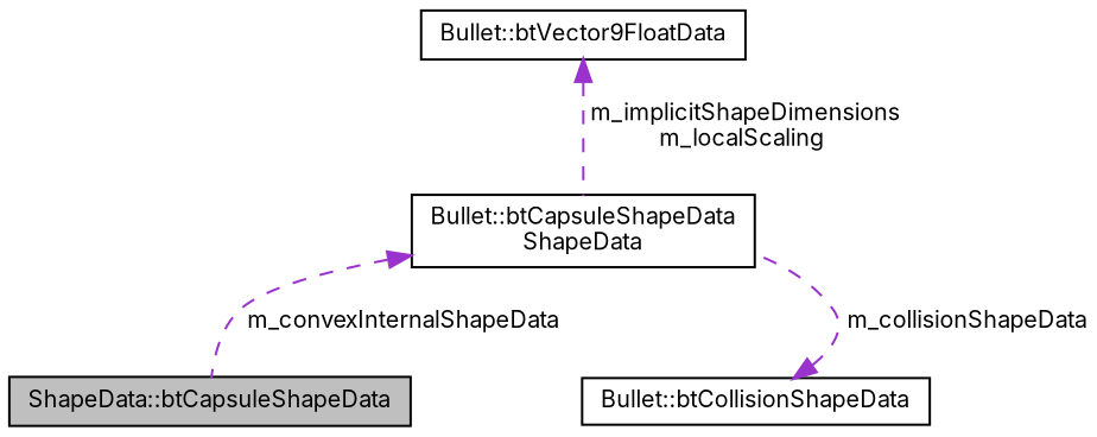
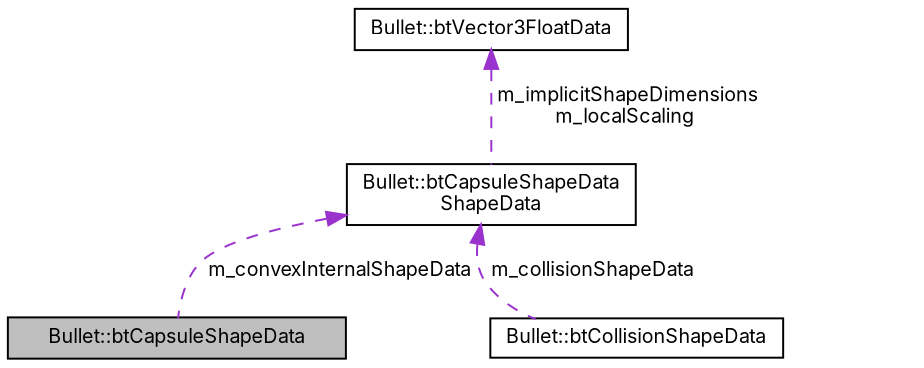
  digraph {
    fontname=Inter
    node [color=black fillcolor=white fontname=Inter fontsize=10 shape=record style=filled]
    edge [color=darkorchid3 dir=back fontname=Inter fontsize=10 labelfontname=Helvetica labelfontsize=10 style=dashed]
-   n1 [fillcolor=grey75 fontcolor=black height=0.2 label="ShapeData::btCapsuleShapeData" width=0.4]
+   n1 [fillcolor=grey75 fontcolor=black height=0.2 label="Bullet::btCapsuleShapeData" width=0.4]
    n2 [height=0.2 label="Bullet::btCapsuleShapeData\lShapeData" width=0.4]
-   n3 [height=0.2 label="Bullet::btVector9FloatData" width=0.4]
+   n3 [height=0.2 label="Bullet::btVector3FloatData" width=0.4]
    n4 [height=0.2 label="Bullet::btCollisionShapeData" width=0.4]
    n2 -> n1 [label=" m_convexInternalShapeData"]
    n3 -> n2 [label=" m_implicitShapeDimensions\nm_localScaling"]
-   n4 -> n2 [label=" m_collisionShapeData"]
+   n2 -> n4 [label=" m_collisionShapeData"]
  }
